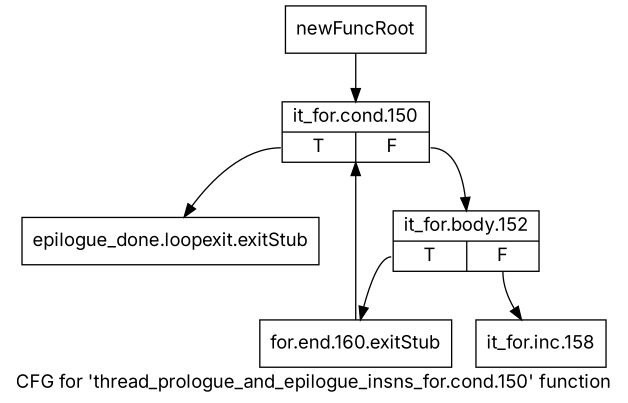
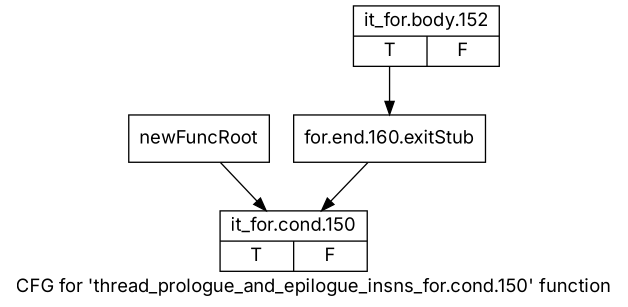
  digraph {
    fontname=Inter
    label="CFG for 'thread_prologue_and_epilogue_insns_for.cond.150' function"
    node [fontname=Inter shape=record]
    edge [fontname=Inter]
    n1 [label="{newFuncRoot}"]
    n2 [label="{it_for.cond.150|{<s0>T|<s1>F}}"]
-   n3 [label="{epilogue_done.loopexit.exitStub}"]
    n4 [label="{it_for.body.152|{<s0>T|<s1>F}}"]
    n5 [label="{for.end.160.exitStub}"]
-   n6 [label="{it_for.inc.158}"]
    n1 -> n2
-   n2 -> n3 [tailport=s0]
-   n2 -> n4 [tailport=s1]
    n4 -> n5 [tailport=s0]
-   n4 -> n6 [tailport=s1]
    n5 -> n2
  }
